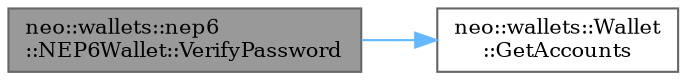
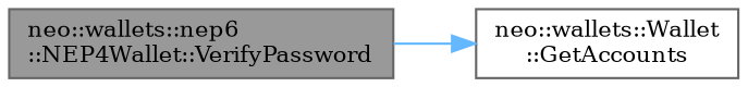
  digraph {
    rankdir=LR
    fontname="DejaVu Serif"
    node [fontname="DejaVu Serif" fontsize=10 shape=box style=filled]
-   n1 [color=gray40 fillcolor=grey60 fontcolor=black height=0.2 label="neo::wallets::nep6\l::NEP6Wallet::VerifyPassword" width=0.4]
+   n1 [color=gray40 fillcolor=grey60 fontcolor=black height=0.2 label="neo::wallets::nep6\l::NEP4Wallet::VerifyPassword" width=0.4]
    n2 [color=grey40 fillcolor=white height=0.2 label="neo::wallets::Wallet\l::GetAccounts" width=0.4]
    n1 -> n2 [color=steelblue1 fontname="DejaVu Serif" fontsize=10 labelfontname=Helvetica labelfontsize=10 style=solid]
  }
